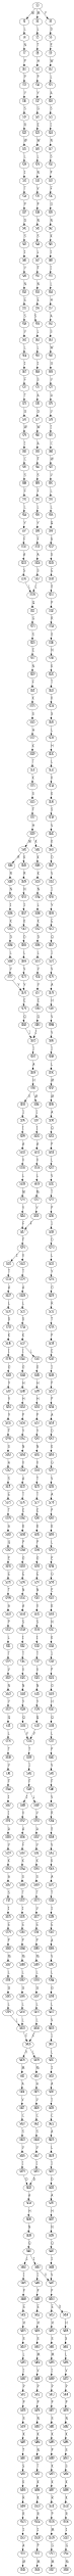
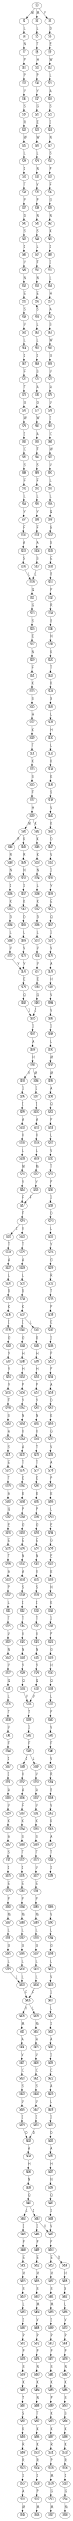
  strict digraph {
    fontname="Comic Neue"
    node [fontname="Comic Neue"]
    edge [fontname="Comic Neue"]
    S0
    S1
    S2
    S3
    S4
    S5
    S6
    S7
    S8
    S9
    S10
    S11
    S12
    S13
    S14
    S15
    S16
    S17
    S18
    S19
    S20
    S21
    S22
    S23
    S24
    S25
    S26
    S27
    S28
    S29
    S30
    S31
    S32
    S33
    S34
    S35
    S36
    S37
    S38
    S39
    S40
    S41
    S42
    S43
    S44
    S45
    S46
    S47
    S48
    S49
    S50
    S51
    S52
    S53
    S54
    S55
    S56
    S57
    S58
    S59
    S60
    S61
    S62
    S63
    S64
    S65
    S66
    S67
    S68
    S69
    S70
    S71
    S72
    S73
    S74
    S75
    S76
    S77
    S78
    S79
    S80
    S81
    S82
    S83
    S84
    S85
    S86
    S87
    S88
    S89
    S90
    S91
    S92
    S93
    S94
    S95
    S96
    S97
    S98
    S99
    S100
    S101
    S102
    S103
    S104
    S105
    S106
    S107
    S108
    S109
    S110
    S111
    S112
    S113
    S114
    S115
    S116
    S117
    S118
    S119
    S120
    S121
    S122
    S123
    S124
    S125
    S126
    S127
    S128
    S129
    S130
    S131
    S132
    S133
    S134
    S135
    S136
    S137
    S138
    S139
    S140
    S141
    S142
    S143
    S144
    S145
    S146
    S147
    S148
    S149
    S150
    S151
    S152
    S153
    S154
    S155
    S156
    S157
    S158
    S159
    S160
    S161
    S162
    S163
    S164
    S165
    S166
    S167
    S168
    S169
    S170
    S171
    S172
    S173
    S174
    S175
    S176
    S177
    S178
    S179
    S180
    S181
    S182
    S183
    n185 [label=S984]
    S185
    S186
    S187
    S188
    S189
    S190
    S191
    S192
    S193
    S194
    S195
    S196
    S197
    S198
    S199
    S200
    S201
    S202
    S203
    S204
    S205
    S206
    S207
    S208
    n210 [label=S609]
    S210
    S211
    S212
    S213
    S214
    S215
    S216
    S217
    S218
    S219
    S220
    S221
    S222
    S223
    S224
    S225
    S226
    S227
    S228
    S229
    S230
    S231
    S232
    S233
    S234
    S235
    S236
    S237
    S238
    S239
    S240
    S241
    S242
    S243
    S244
    S245
    S246
    S247
    S248
    S249
    S250
    S251
    S252
    S253
    S254
    S255
    S256
    S257
    S258
    S259
    S260
    S261
    S262
    S263
    S264
    S265
    S266
    S267
    S268
    S269
    S270
    S271
    S272
    S273
    S274
    S275
    S276
    S277
    S278
    S279
    S280
    S281
    S282
    S283
    S284
    S285
    S286
    S287
    S288
    S289
    S290
    S291
    S292
    S293
    S294
    S295
    S296
    S297
    S298
    S299
    S300
    S301
    S302
    S303
    S304
    S305
    S306
    S307
    S308
    S309
    S310
    S311
    S312
    S313
    S314
    S315
    S316
    S317
    S318
    S319
    S320
    S321
    S322
    S323
    S324
    S325
    S326
    S327
    S328
    S329
    S330
    S331
    S332
    S333
    S334
    S335
    S336
    S337
    S338
    S339
    S340
    S341
    S342
    S343
    S344
    S345
    S346
    S347
    S348
    S349
    S350
    S351
    S352
    S353
    S354
    S355
    S356
    S357
    S358
    S359
    S360
    S361
    S362
    S363
    S364
    S365
    S366
    S367
    S368
    S369
    S370
    S371
    S372
    S373
    S374
    S375
    S376
    S377
    S378
    S379
    S380
    S381
-   S382
    S383
    S384
    S385
    S386
    S387
    S388
    S389
    S390
    S391
    S392
    S393
    S394
    S395
    S396
    S397
    S398
    S399
    S400
    S401
    S402
    S403
    S404
    S405
    S406
    S407
    S408
    S409
    S410
    S411
    S412
    S413
    S414
    S415
    S416
    S417
    S418
    S419
    S420
    S421
    S422
    S423
    S424
    S425
    S426
    S427
    S428
    S429
    S430
    S431
    S432
    S433
    S434
    S435
    S436
    S437
    S438
    S439
    S440
    S441
    S442
    S443
    S444
    S445
    S446
    S447
    S448
    S449
    S450
    S451
    S452
    S453
    S454
    S455
    S456
    S457
    S458
    S459
    S460
    S461
    S462
    S463
    S464
    S465
    S466
    S467
    S468
    S469
    S470
    S471
    S472
    S473
    S474
    S475
    S476
    S477
    S478
    S479
    S480
    S481
    S482
    S483
    S484
    S485
    S486
    S487
    S488
    S489
    S490
    S491
    S492
    S493
    S494
    S495
    S496
    S497
    S498
    S499
    S500
    S501
    S502
    S503
    S504
    S505
    S506
    S507
    S508
    S509
    S510
    S511
    S512
    S513
    S514
    S515
    S516
    S517
    S518
    S0 -> S1 [label=M]
    S0 -> S2 [label=M]
    S0 -> S3 [label=Y]
    S1 -> S4 [label=L]
    S2 -> S5 [label=L]
    S3 -> S6 [label=D]
    S4 -> S7 [label=N]
    S5 -> S8 [label=T]
    S6 -> S9 [label=E]
    S7 -> S10 [label=P]
    S8 -> S11 [label=H]
    S9 -> S12 [label=W]
    S10 -> S13 [label=P]
    S11 -> S14 [label=P]
    S12 -> S15 [label=L]
    S13 -> S16 [label=Y]
    S14 -> S17 [label=Y]
    S15 -> S18 [label=A]
    S16 -> S19 [label=S]
    S17 -> S20 [label=G]
    S18 -> S21 [label=S]
    S19 -> S22 [label=R]
    S20 -> S23 [label=E]
    S21 -> S24 [label=I]
    S22 -> S25 [label=W]
    S23 -> S26 [label=W]
    S24 -> S27 [label=N]
    S25 -> S28 [label=L]
    S26 -> S29 [label=L]
    S27 -> S30 [label=S]
    S28 -> S31 [label=I]
    S29 -> S32 [label=N]
    S30 -> S33 [label=F]
    S31 -> S34 [label=T]
    S32 -> S35 [label=V]
    S33 -> S36 [label=F]
    S34 -> S37 [label=P]
    S35 -> S38 [label=P]
    S36 -> S39 [label=G]
    S37 -> S40 [label=D]
    S38 -> S41 [label=N]
    S39 -> S42 [label=N]
    S40 -> S43 [label=S]
    S41 -> S44 [label=S]
    S42 -> S45 [label=K]
    S43 -> S46 [label=I]
    S44 -> S47 [label=L]
    S45 -> S48 [label=I]
    S46 -> S49 [label=Y]
    S47 -> S50 [label=F]
    S48 -> S51 [label=I]
    S49 -> S52 [label=N]
    S50 -> S53 [label=N]
    S51 -> S54 [label=L]
    S52 -> S55 [label=E]
    S53 -> S56 [label=E]
    S54 -> S57 [label=H]
    S55 -> S58 [label=S]
-   S56 -> S59 [label=S]
+   S59 -> S56 [label=S]
    S57 -> S60 [label=A]
    S58 -> S61 [label=V]
    S59 -> S62 [label=L]
    S60 -> S63 [label=S]
    S61 -> S64 [label=L]
    S62 -> S65 [label=L]
    S63 -> S66 [label=W]
    S64 -> S67 [label=I]
    S65 -> S68 [label=I]
    S66 -> S69 [label=G]
    S67 -> S70 [label=F]
    S68 -> S71 [label=S]
    S69 -> S72 [label=V]
    S70 -> S73 [label=T]
    S71 -> S74 [label=A]
    S72 -> S75 [label=A]
    S73 -> S76 [label=G]
    S74 -> S77 [label=G]
    S75 -> S78 [label=V]
    S76 -> S79 [label=W]
    S77 -> S80 [label=W]
    S78 -> S81 [label=I]
    S79 -> S82 [label=I]
    S80 -> S83 [label=A]
    S81 -> S84 [label=C]
    S82 -> S85 [label=C]
    S83 -> S86 [label=F]
    S84 -> S87 [label=W]
    S85 -> S88 [label=S]
    S86 -> S89 [label=S]
    S87 -> S90 [label=V]
    S88 -> S91 [label=F]
    S89 -> S92 [label=F]
    S90 -> S93 [label=L]
    S91 -> S94 [label=L]
    S92 -> S95 [label=L]
    S93 -> S96 [label=L]
    S94 -> S97 [label=Y]
    S95 -> S98 [label=Y]
    S96 -> S99 [label=Q]
    S97 -> S100 [label=F]
    S98 -> S101 [label=F]
    S99 -> S102 [label=G]
    S100 -> S103 [label=A]
    S101 -> S104 [label=A]
    S102 -> S105 [label=S]
    S103 -> S106 [label=S]
    S104 -> S107 [label=S]
    S105 -> S108 [label=E]
    S106 -> S109 [label=L]
    S107 -> S109 [label=L]
    S108 -> S110 [label=S]
    S109 -> S111 [label=Q]
    S110 -> S112 [label=F]
    S111 -> S113 [label=G]
    S112 -> S114 [label=R]
    S113 -> S115 [label=S]
    S114 -> S116 [label=S]
    S115 -> S117 [label=E]
    S116 -> S118 [label=N]
    S117 -> S119 [label=N]
    S118 -> S120 [label=K]
    S119 -> S121 [label=F]
    S120 -> S122 [label=T]
    S121 -> S123 [label=K]
    S122 -> S124 [label=K]
    S123 -> S125 [label=S]
    S124 -> S126 [label=S]
    S125 -> S127 [label=H]
    S126 -> S128 [label=L]
    S127 -> S129 [label=K]
    S128 -> S130 [label=H]
    S129 -> S131 [label=T]
    S130 -> S132 [label=L]
    S131 -> S133 [label=K]
    S132 -> S134 [label=K]
    S133 -> S135 [label=S]
    S134 -> S136 [label=K]
    S135 -> S137 [label=F]
    S136 -> S138 [label=S]
    S137 -> S139 [label=H]
    S138 -> S140 [label=V]
    S139 -> S141 [label=M]
    S139 -> S142 [label=K]
    S140 -> S143 [label=K]
    S141 -> S144 [label=R]
    S141 -> S145 [label=K]
    S142 -> S146 [label=K]
    S143 -> S147 [label=D]
    S144 -> S148 [label=R]
    S145 -> S149 [label=R]
    S146 -> S150 [label=K]
    S147 -> S151 [label=V]
    S148 -> S152 [label=N]
    S149 -> S153 [label=N]
    S150 -> S154 [label=N]
    S151 -> S155 [label=I]
    S152 -> S156 [label=I]
    S153 -> S157 [label=I]
    S154 -> S158 [label=L]
    S155 -> S159 [label=Y]
    S156 -> S160 [label=K]
    S157 -> S161 [label=K]
    S158 -> S162 [label=K]
    S159 -> S163 [label=E]
    S160 -> S164 [label=D]
    S161 -> S165 [label=D]
    S162 -> S166 [label=D]
    S163 -> S167 [label=Q]
    S164 -> S168 [label=L]
    S165 -> S169 [label=L]
    S166 -> S170 [label=L]
    S167 -> S171 [label=I]
    S168 -> S172 [label=V]
    S169 -> S173 [label=V]
    S170 -> S174 [label=V]
    S171 -> S175 [label=V]
    S172 -> S176 [label=Y]
    S173 -> S176 [label=Y]
    S174 -> S177 [label=Y]
    S175 -> S178 [label=A]
    S176 -> S179 [label=E]
    S177 -> S180 [label=E]
    S178 -> S181 [label=H]
    S179 -> S182 [label=Q]
    S180 -> S183 [label=Q]
    S181 -> n185 [label=V]
    S182 -> S185 [label=I]
    S183 -> S185 [label=I]
    n185 -> S186 [label=V]
    S185 -> S187 [label=I]
    S186 -> S188 [label=I]
    S187 -> S189 [label=A]
    S188 -> S190 [label=L]
    S189 -> S191 [label=H]
    S190 -> S192 [label=M]
    S191 -> S193 [label=V]
    S191 -> S194 [label=M]
    S192 -> S195 [label=M]
    S193 -> S196 [label=I]
    S194 -> S197 [label=I]
    S195 -> S198 [label=A]
    S196 -> S199 [label=I]
    S197 -> S200 [label=I]
    S198 -> S201 [label=Q]
    S199 -> S202 [label=A]
    S200 -> S203 [label=A]
    S201 -> S204 [label=F]
    S202 -> S205 [label=V]
    S203 -> S206 [label=V]
    S204 -> S207 [label=L]
    S205 -> S208 [label=L]
    S206 -> n210 [label=L]
    S207 -> S210 [label=V]
    S208 -> S211 [label=M]
    n210 -> S212 [label=M]
    S210 -> S213 [label=T]
    S211 -> S214 [label=Y]
    S212 -> S215 [label=Y]
    S213 -> S216 [label=F]
    S214 -> S217 [label=F]
    S215 -> S217 [label=F]
    S216 -> S218 [label=I]
    S217 -> S219 [label=F]
    S218 -> S220 [label=D]
    S219 -> S221 [label=I]
    S219 -> S222 [label=V]
    S220 -> S223 [label=L]
    S221 -> S224 [label=T]
    S222 -> S225 [label=T]
    S223 -> S226 [label=Y]
    S224 -> S227 [label=A]
    S225 -> S228 [label=A]
    S226 -> S229 [label=G]
    S227 -> S230 [label=L]
    S228 -> S231 [label=L]
    S229 -> S232 [label=R]
    S230 -> S233 [label=D]
    S231 -> S234 [label=D]
    S232 -> S235 [label=T]
    S233 -> S236 [label=K]
    S234 -> S237 [label=K]
    S235 -> S238 [label=F]
    S236 -> S239 [label=I]
    S237 -> S240 [label=I]
    S237 -> S241 [label=L]
    S238 -> S242 [label=E]
    S239 -> S243 [label=G]
    S240 -> S244 [label=G]
    S241 -> S245 [label=G]
    S242 -> S246 [label=I]
    S243 -> S247 [label=Y]
    S244 -> S248 [label=H]
    S245 -> S249 [label=H]
    S246 -> S250 [label=P]
    S247 -> S251 [label=Y]
    S248 -> S252 [label=H]
    S249 -> S253 [label=H]
    S250 -> S254 [label=F]
    S251 -> S255 [label=Y]
    S252 -> S256 [label=F]
    S253 -> S257 [label=F]
    S254 -> S258 [label=A]
    S255 -> S259 [label=F]
    S256 -> S260 [label=Y]
    S257 -> S261 [label=Y]
    S258 -> S262 [label=D]
    S259 -> S263 [label=S]
    S260 -> S264 [label=N]
    S261 -> S265 [label=N]
    S262 -> S266 [label=K]
    S263 -> S267 [label=A]
    S264 -> S268 [label=V]
    S265 -> S269 [label=V]
    S266 -> S270 [label=G]
    S267 -> S271 [label=S]
    S268 -> S272 [label=A]
    S269 -> S273 [label=T]
    S270 -> S274 [label=V]
    S271 -> S275 [label=E]
    S272 -> S276 [label=T]
    S273 -> S277 [label=T]
    S274 -> S278 [label=A]
    S275 -> S279 [label=T]
    S276 -> S280 [label=E]
    S277 -> S281 [label=E]
    S278 -> S282 [label=P]
    S279 -> S283 [label=A]
    S280 -> S284 [label=E]
    S281 -> S285 [label=E]
    S282 -> S286 [label=E]
    S283 -> S287 [label=Q]
    S284 -> S288 [label=P]
    S285 -> S289 [label=P]
    S286 -> S290 [label=L]
    S287 -> S291 [label=E]
    S288 -> S292 [label=G]
    S289 -> S293 [label=G]
    S290 -> S294 [label=E]
    S291 -> S295 [label=E]
    S292 -> S296 [label=E]
    S293 -> S297 [label=E]
    S294 -> S298 [label=G]
    S295 -> S299 [label=T]
    S296 -> S300 [label=N]
    S297 -> S301 [label=N]
    S298 -> S302 [label=E]
    S299 -> S303 [label=A]
    S300 -> S304 [label=A]
    S301 -> S305 [label=V]
    S302 -> S306 [label=E]
    S303 -> S307 [label=P]
    S304 -> S308 [label=S]
    S305 -> S309 [label=S]
    S306 -> S310 [label=N]
    S307 -> S311 [label=L]
    S308 -> S312 [label=I]
    S309 -> S313 [label=I]
    S310 -> S314 [label=K]
    S311 -> S315 [label=T]
    S312 -> S316 [label=T]
    S313 -> S317 [label=T]
    S314 -> S318 [label=I]
    S315 -> S319 [label=V]
    S316 -> S320 [label=V]
    S317 -> S321 [label=V]
    S318 -> S322 [label=F]
    S319 -> S323 [label=N]
    S320 -> S324 [label=N]
    S321 -> S325 [label=N]
    S322 -> S326 [label=G]
    S323 -> S327 [label=Y]
    S324 -> S328 [label=Y]
    S325 -> S329 [label=Y]
    S326 -> S330 [label=H]
    S327 -> S331 [label=Q]
    S328 -> S332 [label=Q]
    S329 -> S333 [label=Q]
    S330 -> S334 [label=Q]
    S331 -> S335 [label=L]
    S332 -> S336 [label=V]
    S333 -> S336 [label=V]
    S334 -> S337 [label=L]
    S335 -> S338 [label=T]
    S336 -> S339 [label=T]
    S337 -> S340 [label=F]
    S338 -> S341 [label=V]
    S339 -> S342 [label=I]
    S340 -> S343 [label=V]
    S341 -> S344 [label=F]
    S342 -> S345 [label=F]
    S343 -> S346 [label=F]
    S344 -> S347 [label=I]
    S345 -> S348 [label=I]
    S345 -> S349 [label=L]
    S346 -> S350 [label=V]
    S347 -> S351 [label=I]
    S348 -> S352 [label=V]
    S349 -> S353 [label=V]
    S350 -> S354 [label=R]
    S351 -> S355 [label=A]
    S352 -> S356 [label=A]
    S353 -> S357 [label=A]
    S354 -> S358 [label=S]
    S355 -> S359 [label=V]
    S356 -> S360 [label=F]
    S357 -> S361 [label=V]
    S358 -> S362 [label=V]
    S359 -> S363 [label=K]
    S360 -> S364 [label=K]
    S361 -> S365 [label=K]
    S362 -> S366 [label=K]
    S363 -> S367 [label=A]
    S364 -> S368 [label=S]
    S365 -> S369 [label=S]
    S366 -> S370 [label=A]
    S367 -> S371 [label=S]
    S368 -> S372 [label=T]
    S369 -> S373 [label=T]
    S370 -> S374 [label=T]
    S371 -> S375 [label=I]
    S372 -> S376 [label=I]
    S373 -> S377 [label=V]
    S374 -> S378 [label=I]
    S375 -> S379 [label=E]
    S376 -> S380 [label=E]
    S377 -> S381 [label=E]
-   S378 -> S382 [label=E]
    S379 -> S383 [label=F]
    S380 -> S384 [label=F]
    S381 -> S385 [label=F]
-   S382 -> S386 [label=A]
    S383 -> S387 [label=M]
    S384 -> S388 [label=M]
    S385 -> S389 [label=M]
    S386 -> S390 [label=V]
    S387 -> S391 [label=L]
    S388 -> S392 [label=L]
    S389 -> S393 [label=L]
    S390 -> S394 [label=L]
    S391 -> S395 [label=G]
    S392 -> S396 [label=G]
    S393 -> S397 [label=G]
    S394 -> S398 [label=G]
    S395 -> S399 [label=L]
    S396 -> S400 [label=L]
    S397 -> S401 [label=L]
    S398 -> S402 [label=L]
    S399 -> S403 [label=L]
    S400 -> S403 [label=L]
    S401 -> S404 [label=L]
    S402 -> S405 [label=V]
    S403 -> S406 [label=F]
    S404 -> S406 [label=F]
    S405 -> S407 [label=I]
    S406 -> S408 [label=V]
    S406 -> S409 [label=L]
    S407 -> S410 [label=L]
    S408 -> S411 [label=M]
    S409 -> S412 [label=M]
    S410 -> S413 [label=I]
    S411 -> S414 [label=A]
    S412 -> S415 [label=A]
    S413 -> S416 [label=A]
    S414 -> S417 [label=V]
    S415 -> S418 [label=V]
    S416 -> S419 [label=I]
    S417 -> S420 [label=C]
    S418 -> S421 [label=C]
    S419 -> S422 [label=C]
    S420 -> S423 [label=S]
    S421 -> S424 [label=S]
    S422 -> S425 [label=A]
    S423 -> S426 [label=V]
    S424 -> S427 [label=V]
    S425 -> S428 [label=L]
    S426 -> S429 [label=I]
    S427 -> S430 [label=I]
    S428 -> S431 [label=I]
    S429 -> S432 [label=D]
    S430 -> S432 [label=D]
    S431 -> S433 [label=D]
    S432 -> S434 [label=A]
    S433 -> S435 [label=A]
    S434 -> S436 [label=H]
    S435 -> S437 [label=H]
    S436 -> S438 [label=N]
    S437 -> S439 [label=N]
    S438 -> S440 [label=Q]
    S439 -> S441 [label=Q]
    S440 -> S442 [label=L]
    S440 -> S443 [label=I]
    S441 -> S444 [label=I]
    S442 -> S445 [label=I]
    S443 -> S446 [label=I]
    S443 -> S447 [label=V]
    S444 -> S447 [label=V]
    S445 -> S448 [label=F]
    S446 -> S449 [label=F]
    S447 -> S450 [label=F]
    S448 -> S451 [label=E]
    S449 -> S452 [label=E]
    S450 -> S453 [label=E]
    S450 -> S454 [label=D]
    S451 -> S455 [label=H]
    S452 -> S456 [label=H]
    S453 -> S457 [label=H]
    S454 -> S458 [label=H]
    S455 -> S459 [label=S]
    S456 -> S460 [label=S]
    S457 -> S461 [label=S]
    S458 -> S462 [label=S]
    S459 -> S463 [label=L]
    S460 -> S464 [label=M]
    S461 -> S465 [label=M]
    S462 -> S466 [label=L]
    S463 -> S467 [label=I]
    S464 -> S468 [label=V]
    S465 -> S469 [label=I]
    S466 -> S470 [label=V]
    S467 -> S471 [label=P]
    S468 -> S472 [label=P]
    S469 -> S473 [label=P]
    S470 -> S474 [label=P]
    S471 -> S475 [label=P]
    S472 -> S476 [label=P]
    S473 -> S477 [label=P]
    S474 -> S478 [label=P]
    S475 -> S479 [label=S]
    S476 -> S480 [label=N]
    S477 -> S481 [label=S]
    S478 -> S482 [label=N]
    S479 -> S483 [label=K]
    S480 -> S484 [label=K]
    S481 -> S485 [label=K]
    S482 -> S486 [label=K]
    S483 -> S487 [label=T]
    S484 -> S488 [label=N]
    S485 -> S489 [label=P]
    S486 -> S490 [label=S]
    S487 -> S491 [label=S]
    S488 -> S492 [label=T]
    S489 -> S493 [label=K]
    S490 -> S494 [label=S]
    S491 -> S495 [label=K]
    S492 -> S496 [label=K]
    S493 -> S497 [label=K]
    S494 -> S498 [label=K]
    S495 -> S499 [label=R]
    S496 -> S500 [label=K]
    S497 -> S501 [label=R]
    S498 -> S502 [label=K]
    S499 -> S503 [label=R]
    S500 -> S504 [label=R]
    S501 -> S505 [label=P]
    S502 -> S506 [label=R]
    S503 -> S507 [label=I]
    S504 -> S508 [label=I]
    S505 -> S509 [label=M]
    S506 -> S510 [label=I]
    S507 -> S511 [label=A]
    S508 -> S512 [label=P]
    S509 -> S513 [label=G]
    S510 -> S514 [label=G]
    S511 -> S515 [label=M]
    S512 -> S516 [label=M]
    S513 -> S517 [label=M]
    S514 -> S518 [label=M]
  }
